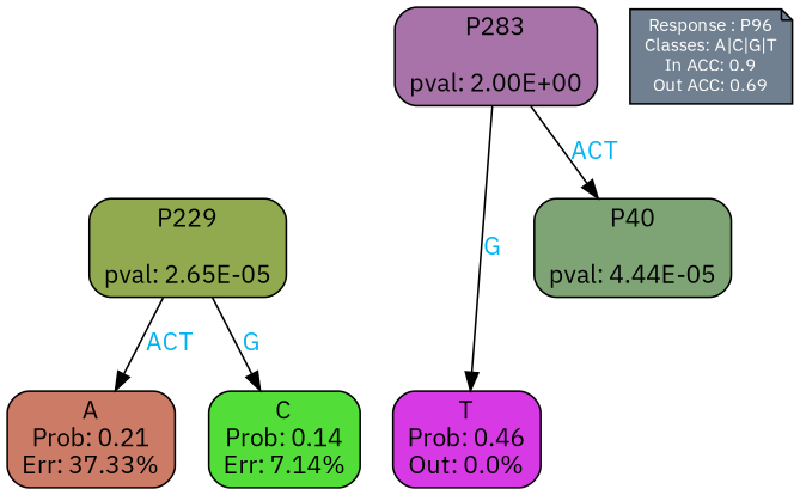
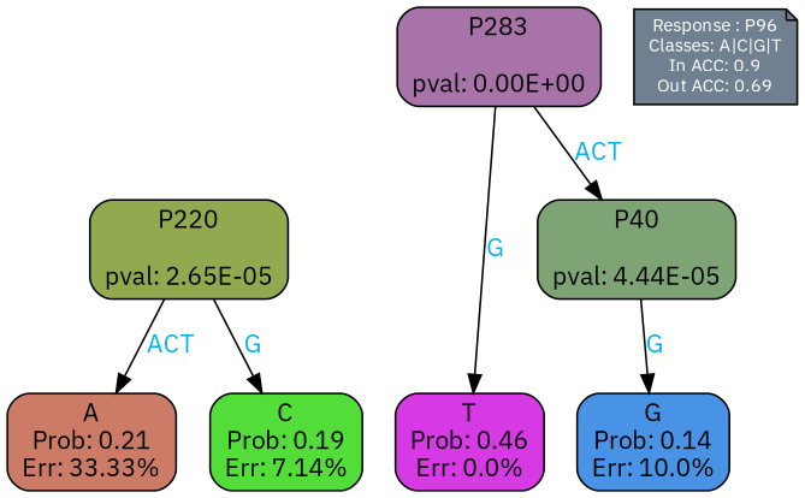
  digraph {
    fontname="IBM Plex Sans"
    ranksep=equally
    splines=polylines
    node [color=black fontname="IBM Plex Sans" shape=box style="filled, rounded"]
    edge [fontcolor=deepskyblue2 fontname="IBM Plex Sans"]
-   n1 [fillcolor="#cc7b66" label="A\nProb: 0.21\nErr: 37.33%"]
-   n2 [fillcolor="#52dd39" label="C\nProb: 0.14\nErr: 7.14%"]
-   n4 [fillcolor="#d739e5" label="T\nProb: 0.46\nOut: 0.0%"]
+   n1 [fillcolor="#cc7b66" label="A\nProb: 0.21\nErr: 33.33%"]
+   n2 [fillcolor="#52dd39" label="C\nProb: 0.19\nErr: 7.14%"]
+   n3 [fillcolor="#4893e5" label="G\nProb: 0.14\nErr: 10.0%"]
+   n4 [fillcolor="#d739e5" label="T\nProb: 0.46\nErr: 0.0%"]
    n5 [align=left fillcolor=slategray fontcolor=white fontsize=10 label="Response : P96\nClasses: A|C|G|T\nIn ACC: 0.9\nOut ACC: 0.69\n" shape=note style=filled]
-   n6 [fillcolor="#a773a9" label="P283\n\npval: 2.00E+00"]
+   n6 [fillcolor="#a773a9" label="P283\n\npval: 0.00E+00"]
    n7 [fillcolor="#7ea476" label="P40\n\npval: 4.44E-05"]
-   n8 [fillcolor="#91aa50" label="P229\n\npval: 2.65E-05"]
+   n8 [fillcolor="#91aa50" label="P220\n\npval: 2.65E-05"]
    subgraph sub_1 {
      rank=same
      n1
      n2
+     n3
      n4
    }
    subgraph sub_2 {
      rank=same
      n5
      n6
    }
    n6 -> n4 [label=G]
    n6 -> n7 [label=ACT]
+   n7 -> n3 [label=G]
    n8 -> n1 [label=ACT]
    n8 -> n2 [label=G]
  }
